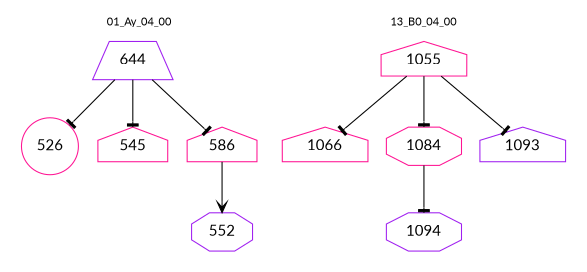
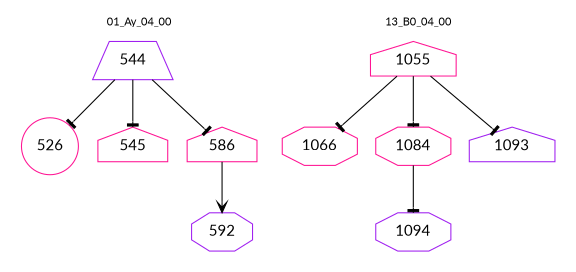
  digraph {
    fontname=Lato
    node [color=deeppink fontname=Lato shape=house]
    edge [arrowhead=tee color=black fontname=Lato]
-   n1 [color=purple label=644 shape=trapezium]
+   n1 [color=purple label=544 shape=trapezium]
    n2 [label=526 shape=circle]
    n3 [label=545]
    n4 [label=586]
-   n5 [color=purple label=552 shape=octagon]
+   n5 [color=purple label=592 shape=octagon]
    n6 [label=1055]
-   n7 [label=1066]
+   n7 [label=1066 shape=octagon]
    n8 [label=1084 shape=octagon]
    n9 [color=purple label=1093]
    n10 [color=purple label=1094 shape=octagon]
    subgraph cluster_1 {
      color=white
      fontsize=10
      label="01_Ay_04_00"
      n1
      n2
      n3
      n4
      n5
    }
    subgraph cluster_2 {
      color=white
      fontsize=10
      label="13_B0_04_00"
      n6
      n7
      n8
      n9
      n10
    }
    n1 -> n2
    n1 -> n3
    n1 -> n4
    n4 -> n5 [arrowhead=vee]
    n6 -> n7
    n6 -> n8
    n6 -> n9
    n8 -> n10
  }
